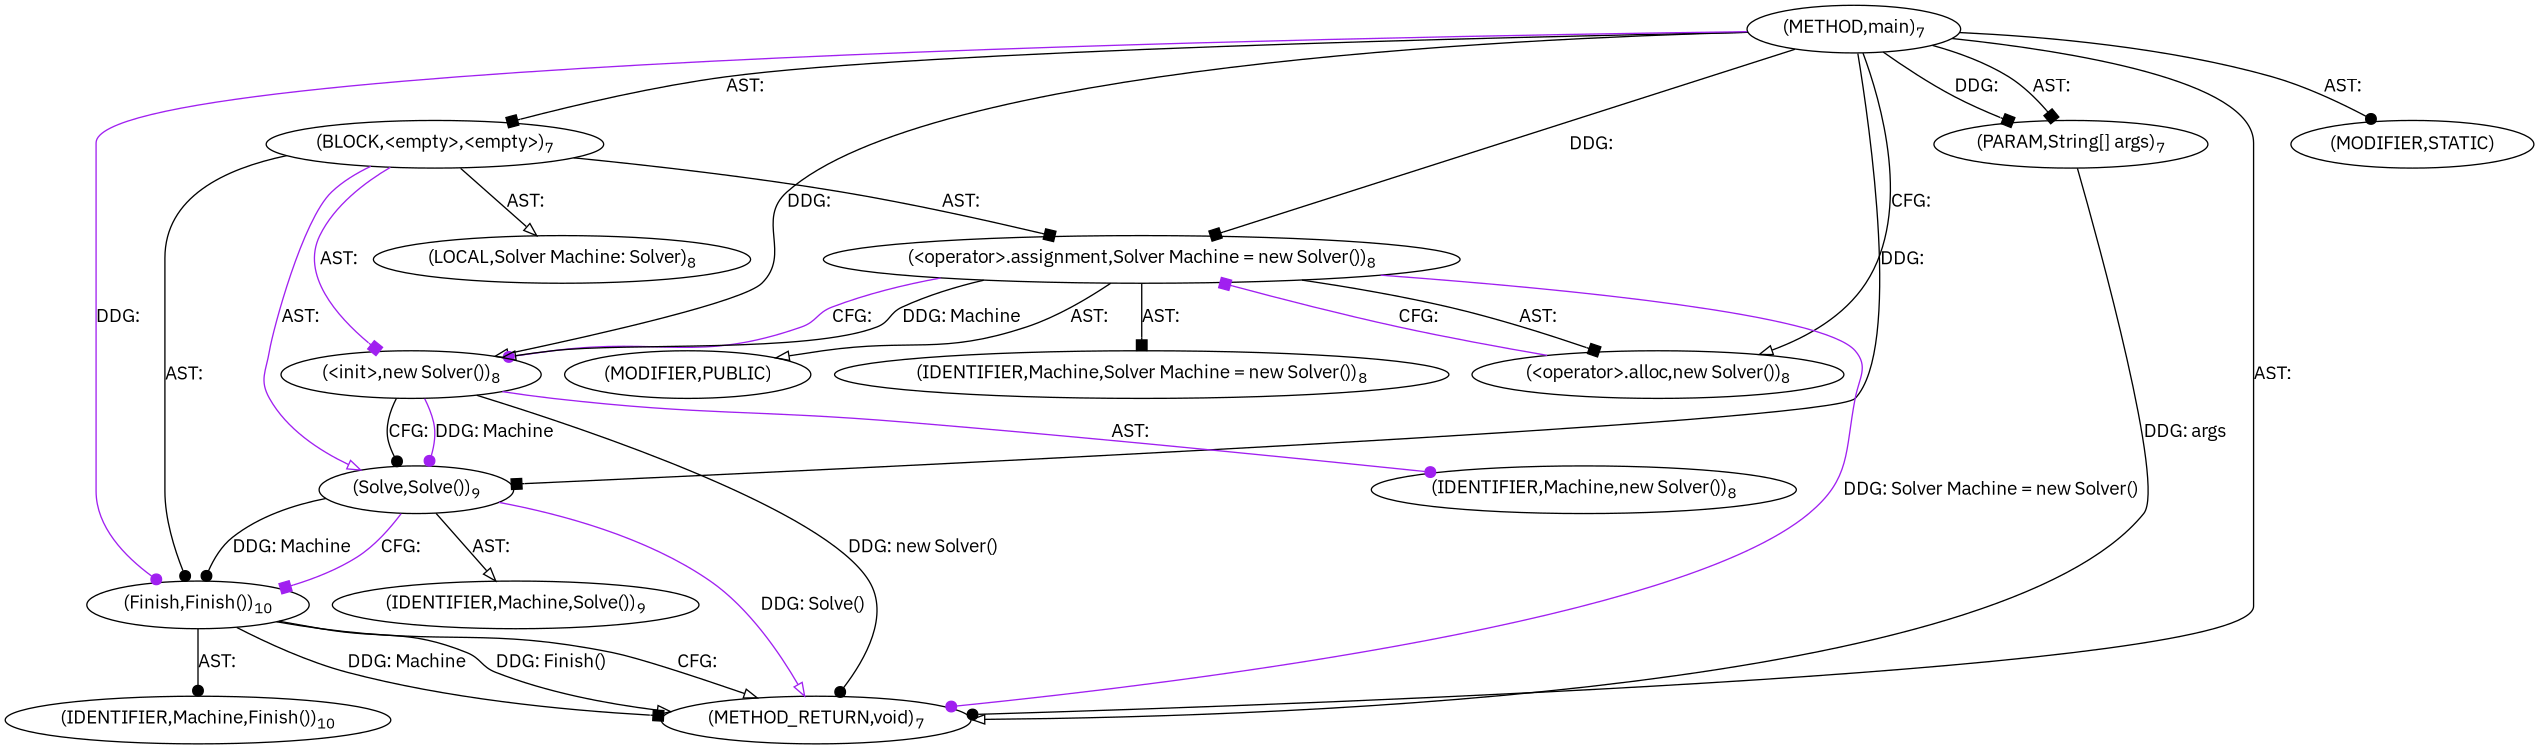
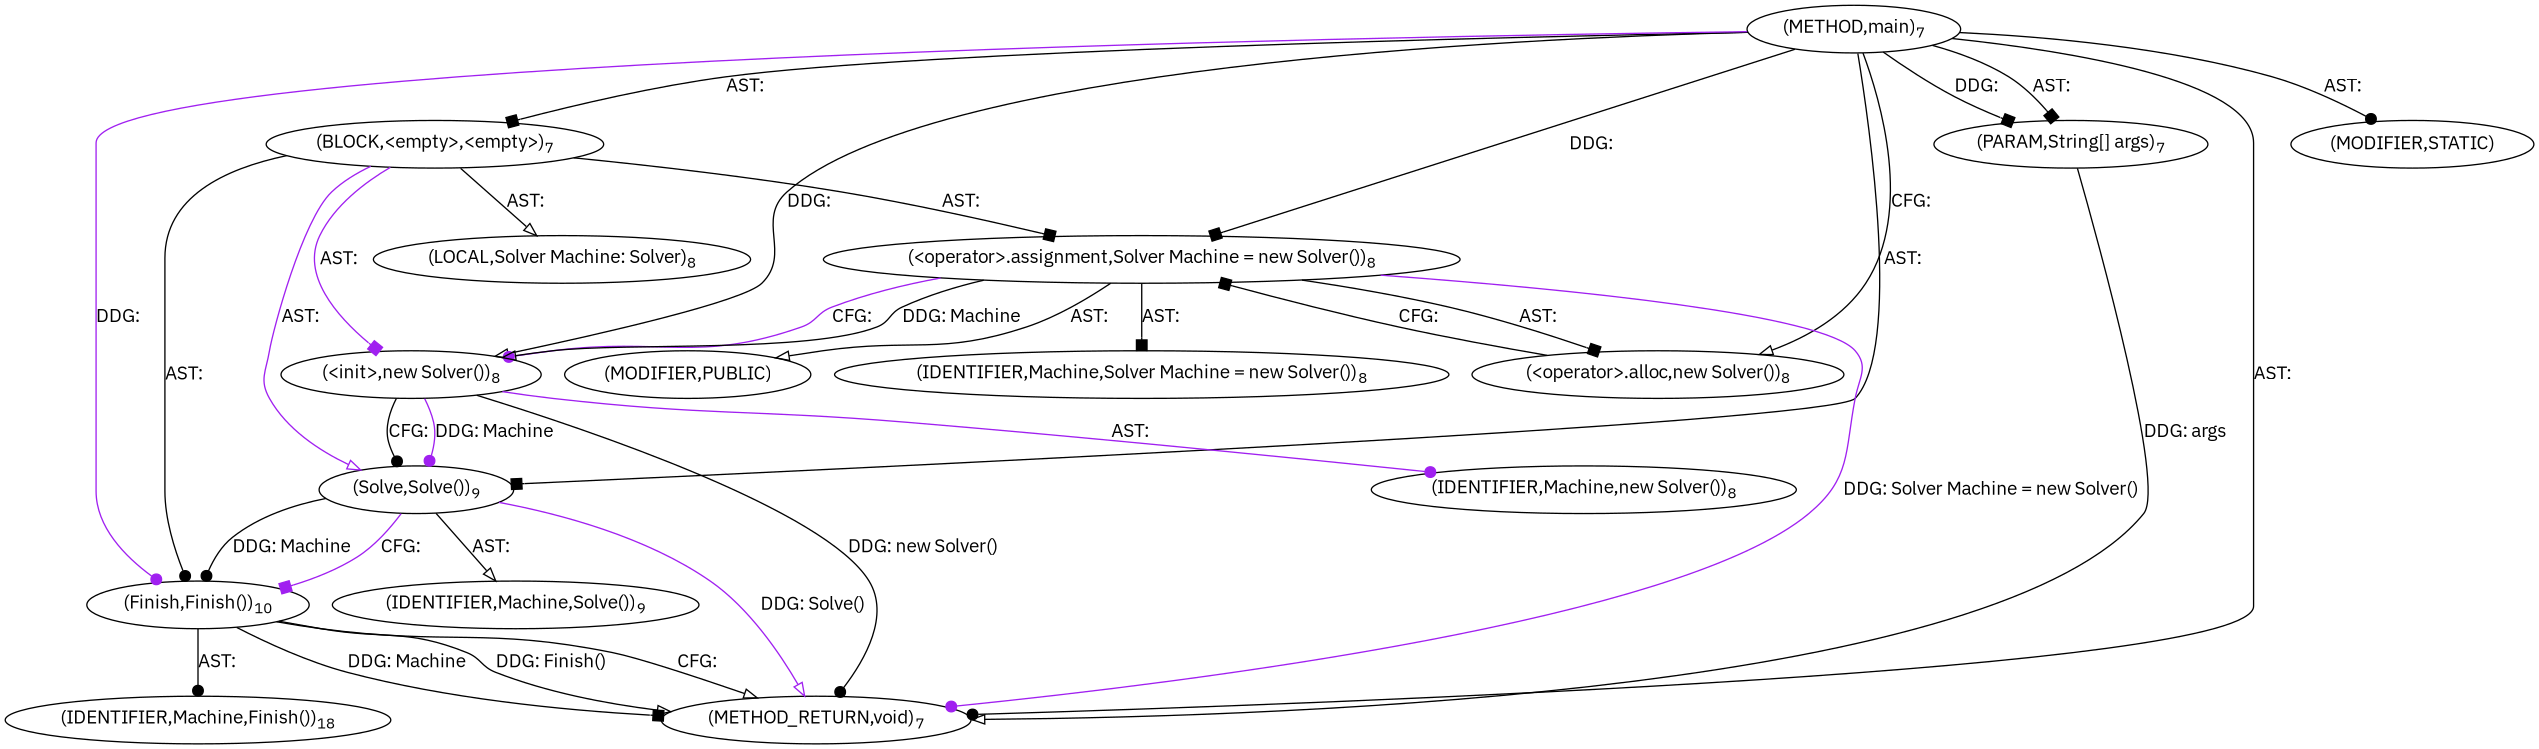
  digraph {
    fontname="IBM Plex Sans"
    node [fontname="IBM Plex Sans"]
    edge [arrowhead=box color=black fontname="IBM Plex Sans"]
    n1 [label=<(METHOD,main)<SUB>7</SUB>>]
    n2 [label=<(PARAM,String[] args)<SUB>7</SUB>>]
    n3 [label=<(BLOCK,&lt;empty&gt;,&lt;empty&gt;)<SUB>7</SUB>>]
    n4 [label=<(&lt;operator&gt;.assignment,Solver Machine = new Solver())<SUB>8</SUB>>]
    n5 [label=<(&lt;operator&gt;.alloc,new Solver())<SUB>8</SUB>>]
    n6 [label=<(&lt;init&gt;,new Solver())<SUB>8</SUB>>]
    n7 [label=<(Solve,Solve())<SUB>9</SUB>>]
    n8 [label=<(Finish,Finish())<SUB>10</SUB>>]
    n9 [label=<(MODIFIER,STATIC)>]
    n10 [label=<(METHOD_RETURN,void)<SUB>7</SUB>>]
    n11 [label=<(LOCAL,Solver Machine: Solver)<SUB>8</SUB>>]
    n12 [label=<(MODIFIER,PUBLIC)>]
    n13 [label=<(IDENTIFIER,Machine,Solver Machine = new Solver())<SUB>8</SUB>>]
    n14 [label=<(IDENTIFIER,Machine,new Solver())<SUB>8</SUB>>]
    n15 [label=<(IDENTIFIER,Machine,Solve())<SUB>9</SUB>>]
-   n16 [label=<(IDENTIFIER,Machine,Finish())<SUB>10</SUB>>]
+   n16 [label=<(IDENTIFIER,Machine,Finish())<SUB>18</SUB>>]
    n1 -> n2 [label="AST: "]
    n1 -> n2 [label="DDG: "]
    n1 -> n3 [label="AST: "]
    n1 -> n4 [label="DDG: "]
    n1 -> n5 [arrowhead=onormal label="CFG: "]
    n1 -> n6 [arrowhead=onormal label="DDG: "]
-   n1 -> n7 [label="DDG: "]
+   n1 -> n7 [label="AST: "]
    n1 -> n8 [arrowhead=dot color=purple label="DDG: "]
    n1 -> n9 [arrowhead=dot label="AST: "]
    n1 -> n10 [arrowhead=dot label="AST: "]
    n2 -> n10 [arrowhead=onormal label="DDG: args"]
    n3 -> n4 [label="AST: "]
    n3 -> n6 [color=purple label="AST: "]
    n3 -> n7 [arrowhead=onormal color=purple label="AST: "]
    n3 -> n8 [arrowhead=dot label="AST: "]
    n3 -> n11 [arrowhead=onormal label="AST: "]
    n4 -> n5 [label="AST: "]
    n4 -> n6 [arrowhead=dot color=purple label="CFG: "]
    n4 -> n6 [arrowhead=onormal label="DDG: Machine"]
    n4 -> n10 [arrowhead=dot color=purple label="DDG: Solver Machine = new Solver()"]
    n4 -> n12 [arrowhead=onormal label="AST: "]
    n4 -> n13 [label="AST: "]
-   n5 -> n4 [color=purple label="CFG: "]
+   n5 -> n4 [label="CFG: "]
    n6 -> n7 [arrowhead=dot label="CFG: "]
    n6 -> n7 [arrowhead=dot color=purple label="DDG: Machine"]
    n6 -> n10 [arrowhead=dot label="DDG: new Solver()"]
    n6 -> n14 [arrowhead=dot color=purple label="AST: "]
    n7 -> n8 [color=purple label="CFG: "]
    n7 -> n8 [arrowhead=dot label="DDG: Machine"]
    n7 -> n10 [arrowhead=onormal color=purple label="DDG: Solve()"]
    n7 -> n15 [arrowhead=onormal label="AST: "]
    n8 -> n10 [arrowhead=onormal label="CFG: "]
    n8 -> n10 [label="DDG: Machine"]
    n8 -> n10 [arrowhead=onormal label="DDG: Finish()"]
    n8 -> n16 [arrowhead=dot label="AST: "]
  }
